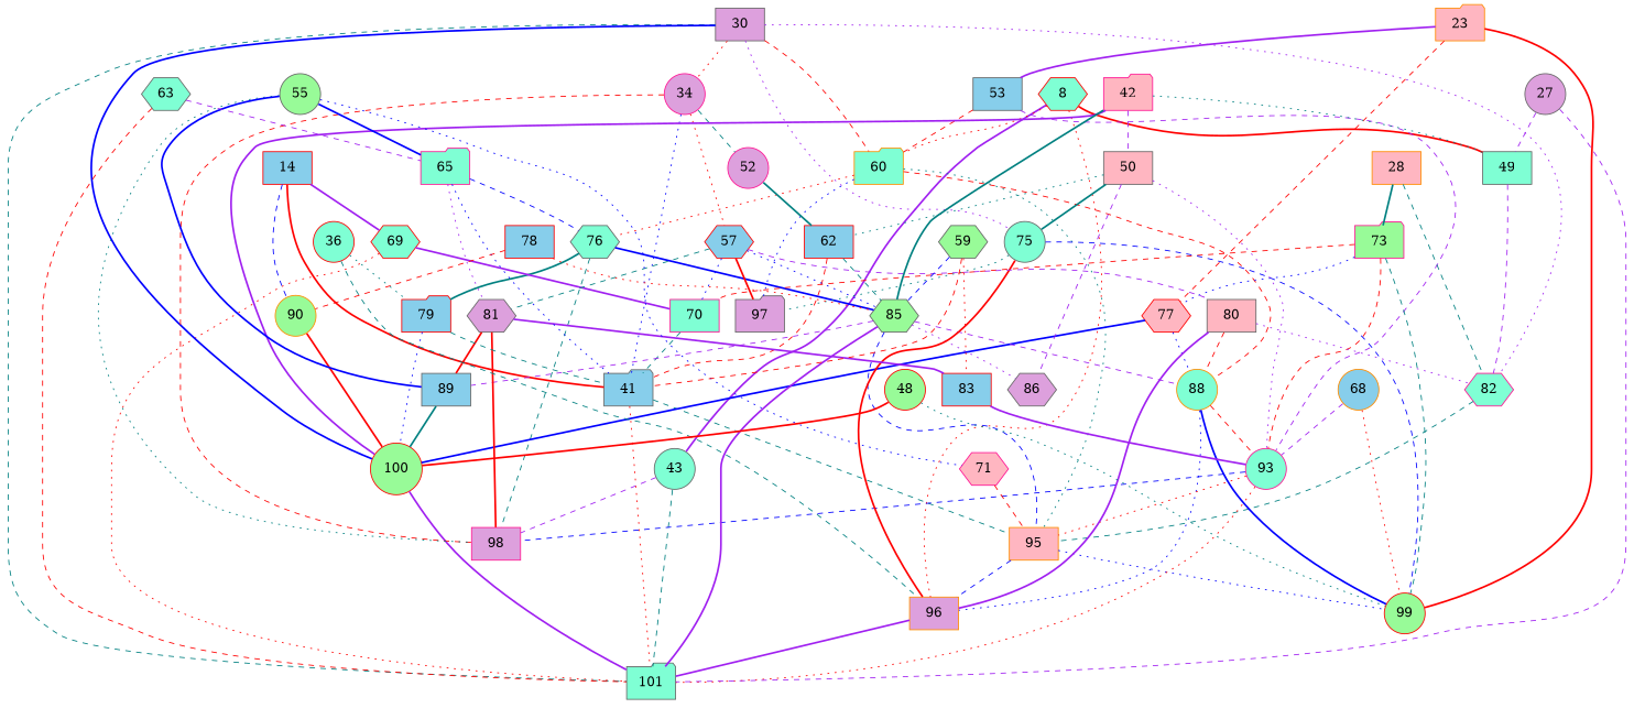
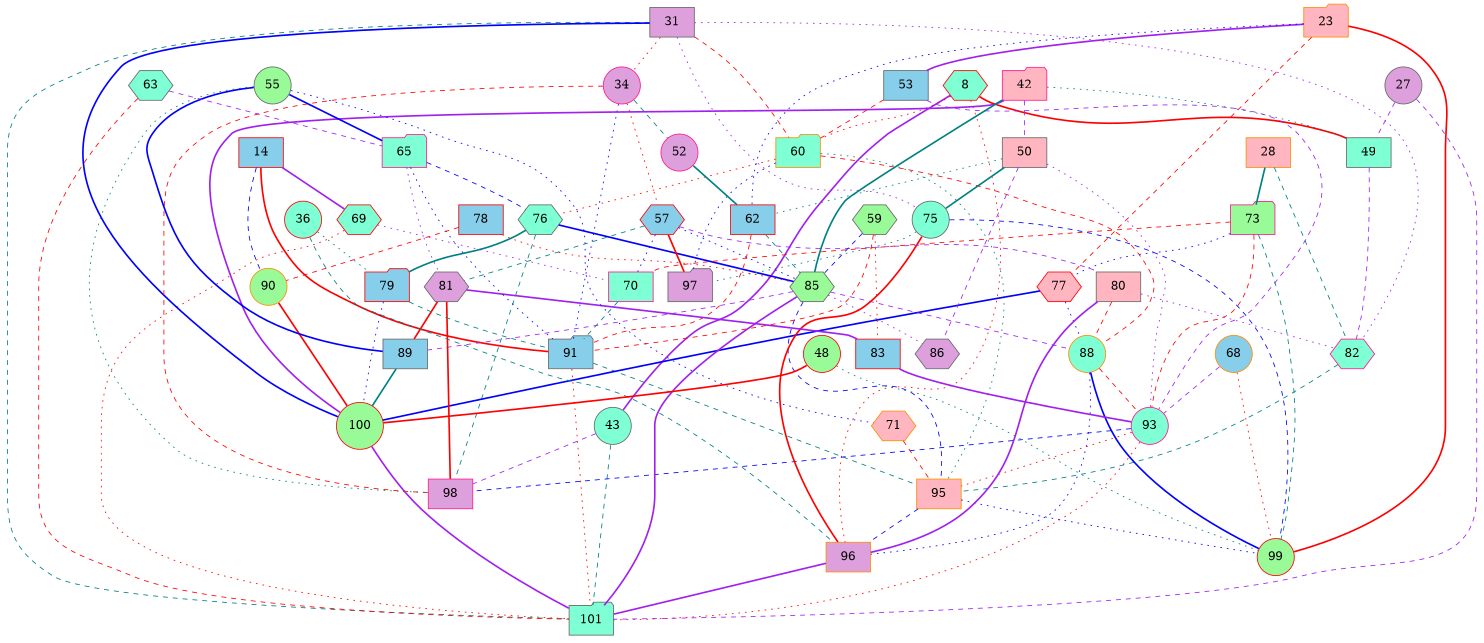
  graph {
    node [color=gray40 fillcolor=aquamarine shape=box style=filled]
    edge [color=red style=dashed]
    43 [shape=circle super="+31"]
    101 [shape=folder super="+44+67"]
    98 [color=deeppink fillcolor=plum super="+5"]
    8 [color=red shape=hexagon]
    49
    60 [color=darkorange shape=folder super="+58"]
    96 [color=darkorange fillcolor=plum super="+72"]
    82 [color=deeppink shape=hexagon super="+4"]
    97 [fillcolor=plum shape=folder super="+74"]
    76 [shape=hexagon]
    88 [color=darkorange shape=circle super="+29+66"]
    95 [color=darkorange fillcolor=lightpink super="+13+39+92"]
    14 [color=red fillcolor=skyblue super="+7"]
    69 [color=red shape=hexagon]
    90 [color=darkorange fillcolor=palegreen shape=circle]
-   91 [fillcolor=skyblue shape=folder super="+61" label=41]
+   91 [fillcolor=skyblue shape=folder super="+61"]
    70 [color=deeppink super="+35"]
    100 [color=red fillcolor=palegreen shape=circle super="+87"]
    23 [color=darkorange fillcolor=lightpink shape=folder]
    53 [fillcolor=skyblue]
    62 [color=red fillcolor=skyblue]
    77 [color=red fillcolor=lightpink shape=hexagon]
    99 [color=red fillcolor=palegreen shape=circle super="+94+46"]
    93 [color=deeppink shape=circle super="+84"]
    85 [fillcolor=palegreen shape=hexagon super="+54+56"]
    27 [fillcolor=plum shape=circle]
    73 [color=deeppink fillcolor=palegreen shape=folder super="+33"]
    28 [color=darkorange fillcolor=lightpink]
-   30 [fillcolor=plum]
+   30 [fillcolor=plum label=31]
    34 [color=deeppink fillcolor=plum shape=circle]
    75 [shape=circle super="+40+2"]
    52 [color=deeppink fillcolor=plum shape=circle]
    57 [color=red fillcolor=skyblue shape=hexagon super="+21"]
    80 [fillcolor=lightpink]
    81 [fillcolor=plum shape=hexagon super="+15"]
    79 [color=red fillcolor=skyblue shape=folder super="+1+16+25"]
    36 [color=red shape=circle]
    42 [color=deeppink fillcolor=lightpink shape=folder]
    50 [fillcolor=lightpink]
    86 [fillcolor=plum shape=hexagon]
    89 [fillcolor=skyblue]
    48 [color=red fillcolor=palegreen shape=circle]
    55 [fillcolor=palegreen shape=circle]
    65 [color=deeppink shape=folder]
-   71 [color=deeppink fillcolor=lightpink shape=hexagon]
+   71 [color=darkorange fillcolor=lightpink shape=hexagon]
    83 [color=red fillcolor=skyblue]
    59 [fillcolor=palegreen shape=hexagon]
    63 [shape=hexagon]
    68 [color=darkorange fillcolor=skyblue shape=circle]
    78 [color=red fillcolor=skyblue]
    43 -- 101 [color=teal]
    43 -- 98 [color=purple]
    8 -- 43 [color=purple style=bold weight=2]
    8 -- 49 [style=bold]
    8 -- 60 [style=dotted]
    8 -- 96 [style=dotted weight=2]
    49 -- 82 [color=purple]
    60 -- 97 [color=blue style=dotted]
    60 -- 76 [style=dotted]
    60 -- 88
    60 -- 95 [color=teal style=dotted]
    96 -- 101 [color=purple style=bold]
    82 -- 95 [color=teal weight=2]
    76 -- 98 [color=teal]
    76 -- 85 [color=blue style=bold]
    76 -- 79 [color=teal style=bold]
    88 -- 96 [color=blue style=dotted weight=2]
    88 -- 99 [color=blue style=bold]
    88 -- 93
    95 -- 96 [color=blue weight=2]
    95 -- 99 [color=blue style=dotted]
    14 -- 69 [color=purple style=bold weight=2]
    14 -- 90 [color=blue]
    14 -- 91 [style=bold weight=2]
    69 -- 101 [style=dotted]
-   69 -- 70 [color=purple style=bold]
+   69 -- 70 [color=purple style=dotted]
    90 -- 100 [style=bold]
    91 -- 101 [style=dotted]
    91 -- 95 [color=teal weight=3]
    70 -- 91 [color=teal]
    100 -- 101 [color=purple style=bold]
    23 -- 53 [color=purple style=bold]
+   23 -- 62 [color=blue style=dotted]
    23 -- 77
    23 -- 99 [style=bold weight=3]
    53 -- 60
    53 -- 93 [color=purple]
    62 -- 91 [weight=2]
    62 -- 85 [color=teal]
    77 -- 88 [color=blue style=dotted]
    77 -- 100 [color=blue style=bold]
    93 -- 101 [style=dotted]
    93 -- 98 [color=blue]
    93 -- 95 [style=dotted]
    85 -- 101 [color=purple style=bold weight=2]
    85 -- 88 [color=purple weight=2]
    85 -- 95 [color=blue weight=2]
    85 -- 86 [color=purple style=dotted]
    85 -- 89 [color=purple]
    27 -- 101 [color=purple]
    27 -- 49 [color=purple]
    73 -- 70 [weight=2]
    73 -- 77 [color=blue style=dotted]
    73 -- 99 [color=teal weight=2]
    73 -- 93 [weight=2]
    28 -- 82 [color=teal]
    28 -- 73 [color=teal style=bold]
    30 -- 101 [color=teal weight=2]
    30 -- 60 [weight=2]
    30 -- 82 [color=purple style=dotted]
    30 -- 100 [color=blue style=bold weight=2]
    30 -- 34 [style=dotted]
    30 -- 75 [color=purple style=dotted weight=2]
    34 -- 98 [weight=2]
    34 -- 91 [color=blue style=dotted]
    34 -- 52 [color=teal]
    34 -- 57 [style=dotted]
    75 -- 96 [style=bold weight=2]
    75 -- 97 [color=teal style=dotted]
    75 -- 99 [color=blue weight=2]
    52 -- 62 [color=teal style=bold]
    57 -- 97 [style=bold]
    57 -- 70 [color=blue style=dotted]
    57 -- 85 [color=blue style=dotted weight=2]
    57 -- 80 [color=purple weight=2]
    57 -- 81 [color=teal]
    80 -- 96 [color=purple style=bold]
    80 -- 82 [color=purple style=dotted]
    80 -- 88 [weight=2]
    81 -- 98 [style=bold]
    81 -- 89 [style=bold]
    81 -- 83 [color=purple style=bold]
    79 -- 91 [color=teal weight=3]
    79 -- 100 [color=blue style=dotted]
    36 -- 96 [color=teal]
    36 -- 79 [color=teal style=dotted weight=2]
    42 -- 49 [color=teal style=dotted]
    42 -- 100 [color=purple style=bold]
    42 -- 85 [color=teal style=bold]
    42 -- 50 [color=purple]
    50 -- 62 [color=teal style=dotted]
    50 -- 93 [color=purple style=dotted]
    50 -- 75 [color=teal style=bold]
    50 -- 86 [color=purple]
    89 -- 100 [color=teal style=bold]
    48 -- 100 [style=bold]
    48 -- 99 [color=teal style=dotted]
    55 -- 98 [color=teal style=dotted]
    55 -- 89 [color=blue style=bold]
    55 -- 65 [color=blue style=bold]
    55 -- 71 [color=blue style=dotted]
    65 -- 76 [color=blue]
    65 -- 91 [color=blue style=dotted]
    65 -- 81 [color=purple style=dotted]
    71 -- 95
    83 -- 93 [color=purple style=bold]
    59 -- 91
    59 -- 85 [color=blue]
    59 -- 83 [style=dotted]
    63 -- 101
    63 -- 65 [color=purple]
    68 -- 99 [style=dotted]
    68 -- 93 [color=purple]
    78 -- 90
    78 -- 85 [style=dotted]
  }
